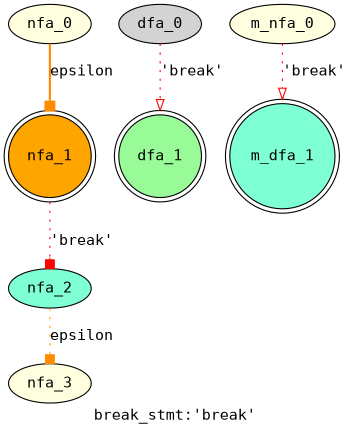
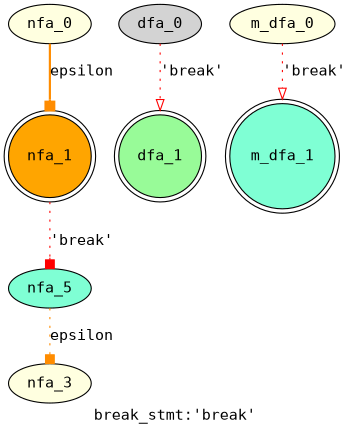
  digraph {
    fontname="DejaVu Sans Mono"
    label="break_stmt:'break'"
    node [fillcolor=lightyellow fontname="DejaVu Sans Mono" style=filled]
    edge [arrowhead=box color=red fontname="DejaVu Sans Mono" style=dotted]
    nfa_0
    nfa_1 [fillcolor=orange shape=doublecircle]
-   nfa_2 [fillcolor=aquamarine]
+   nfa_2 [fillcolor=aquamarine label=nfa_5]
    nfa_3
    dfa_1 [fillcolor=palegreen shape=doublecircle]
    dfa_0 [fillcolor=lightgrey]
    m_dfa_1 [fillcolor=aquamarine shape=doublecircle]
-   m_dfa_0 [label=m_nfa_0]
+   m_dfa_0
    subgraph sub_1 {
      nfa_0
      nfa_1
      nfa_2
      nfa_3
    }
    subgraph sub_2 {
      dfa_1
      dfa_0
    }
    subgraph sub_3 {
      m_dfa_1
      m_dfa_0
    }
    nfa_0 -> nfa_1 [color=darkorange label=epsilon style=bold]
    nfa_1 -> nfa_2 [label="'break'"]
    nfa_2 -> nfa_3 [color=darkorange label=epsilon]
    dfa_0 -> dfa_1 [arrowhead=onormal label="'break'"]
    m_dfa_0 -> m_dfa_1 [arrowhead=onormal label="'break'"]
  }
